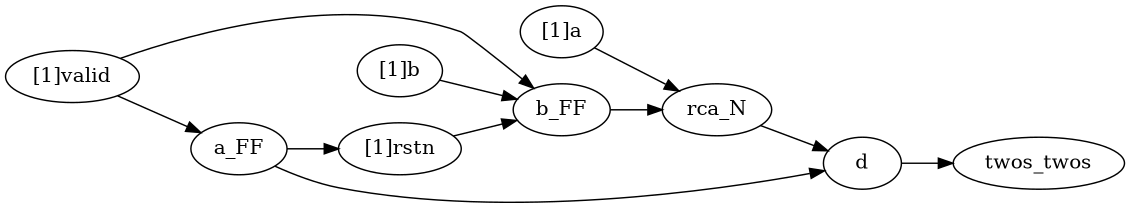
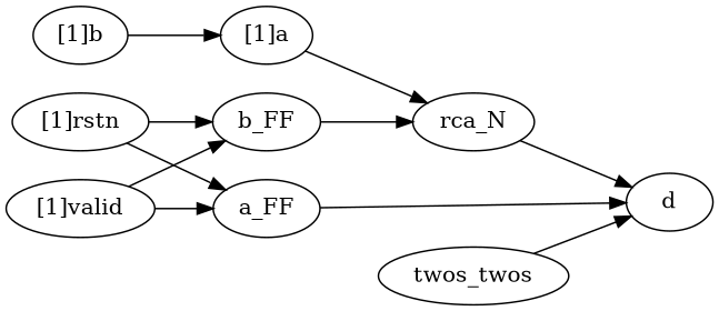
  strict digraph {
    rankdir=LR
    node [complexity=5 importance=0.383333062928 rank=0.0499999822624]
    rca_N [importance=0.249999911312]
    d [complexity=0 importance=0.183333144656 rank=0.0]
    "[1]rstn" [complexity=6 importance=0.6999993592 rank=0.116666559867]
    a_FF [importance=0.316666296272 rank=0.0633332592544]
    b_FF [importance=0.316666296272 rank=0.0633332592544]
    "[1]b" [complexity=7 rank=0.0547618661326]
    "[1]a" [complexity=7 rank=0.0547618661326]
    "[1]valid" [complexity=6 rank=0.0638888438213]
    n9 [importance=0.249999911312 label=twos_twos]
    rca_N -> d
-   a_FF -> "[1]rstn"
+   "[1]rstn" -> a_FF
    "[1]rstn" -> b_FF
    a_FF -> d
    b_FF -> rca_N
-   "[1]b" -> b_FF
+   "[1]b" -> "[1]a"
    "[1]a" -> rca_N
    "[1]valid" -> a_FF
    "[1]valid" -> b_FF
-   d -> n9
+   n9 -> d
  }
